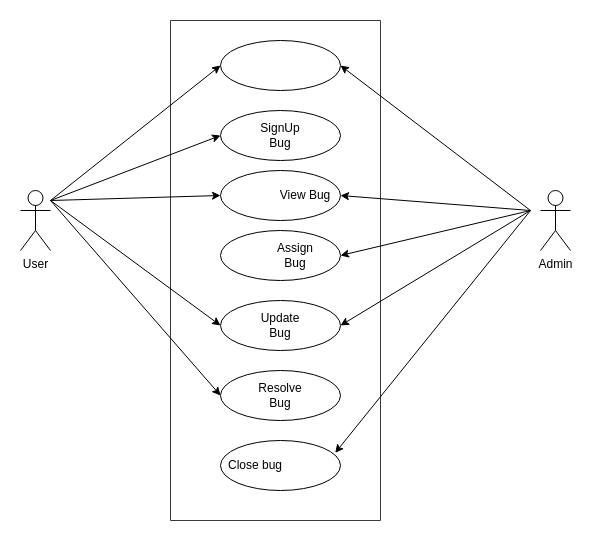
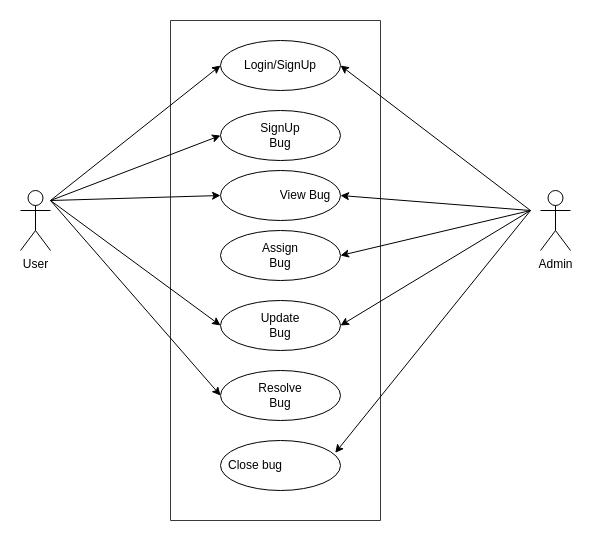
  <mxCell id="0" value="" />
  <mxCell id="1" parent="0" />
  <mxCell id="2" value="" style="swimlane;startSize=0;fillColor=#ffff88;strokeColor=#36393d;" vertex="1" parent="1"><mxGeometry x="170" y="20" width="210" height="500" as="geometry" /></mxCell>
  <mxCell id="3" value="" style="ellipse;whiteSpace=wrap;html=1;" vertex="1" parent="2"><mxGeometry x="50" y="20" width="120" height="50" as="geometry" /></mxCell>
+ <mxCell id="4" value="Login/SignUp" style="text;html=1;align=center;verticalAlign=middle;whiteSpace=wrap;rounded=0;" vertex="1" parent="2"><mxGeometry x="80" y="30" width="60" height="30" as="geometry" /></mxCell>
  <mxCell id="5" value="" style="ellipse;whiteSpace=wrap;html=1;" vertex="1" parent="2"><mxGeometry x="50" y="90" width="120" height="50" as="geometry" /></mxCell>
  <mxCell id="6" value="SignUp Bug" style="text;html=1;strokeColor=none;fillColor=none;align=center;verticalAlign=middle;whiteSpace=wrap;rounded=0;" vertex="1" parent="2"><mxGeometry x="80" y="100" width="60" height="30" as="geometry" /></mxCell>
  <mxCell id="7" value="" style="ellipse;whiteSpace=wrap;html=1;" vertex="1" parent="2"><mxGeometry x="50" y="150" width="120" height="50" as="geometry" /></mxCell>
  <mxCell id="8" value="" style="ellipse;whiteSpace=wrap;html=1;" vertex="1" parent="2"><mxGeometry x="50" y="210" width="120" height="50" as="geometry" /></mxCell>
  <mxCell id="9" value="" style="ellipse;whiteSpace=wrap;html=1;" vertex="1" parent="2"><mxGeometry x="50" y="280" width="120" height="50" as="geometry" /></mxCell>
  <mxCell id="10" value="" style="ellipse;whiteSpace=wrap;html=1;" vertex="1" parent="2"><mxGeometry x="50" y="350" width="120" height="50" as="geometry" /></mxCell>
  <mxCell id="11" value="View Bug" style="text;html=1;strokeColor=none;fillColor=none;align=center;verticalAlign=middle;whiteSpace=wrap;rounded=0;" vertex="1" parent="2"><mxGeometry x="105" y="160" width="60" height="30" as="geometry" /></mxCell>
- <mxCell id="12" value="Assign Bug" style="text;html=1;strokeColor=none;fillColor=none;align=center;verticalAlign=middle;whiteSpace=wrap;rounded=0;" vertex="1" parent="2"><mxGeometry x="95" y="220" width="60" height="30" as="geometry" /></mxCell>
+ <mxCell id="12" value="Assign Bug" style="text;html=1;strokeColor=none;fillColor=none;align=center;verticalAlign=middle;whiteSpace=wrap;rounded=0;" vertex="1" parent="2"><mxGeometry x="80" y="220" width="60" height="30" as="geometry" /></mxCell>
  <mxCell id="13" value="Update Bug" style="text;html=1;strokeColor=none;fillColor=none;align=center;verticalAlign=middle;whiteSpace=wrap;rounded=0;" vertex="1" parent="2"><mxGeometry x="80" y="290" width="60" height="30" as="geometry" /></mxCell>
  <mxCell id="14" value="Resolve Bug" style="text;html=1;strokeColor=none;fillColor=none;align=center;verticalAlign=middle;whiteSpace=wrap;rounded=0;" vertex="1" parent="2"><mxGeometry x="80" y="360" width="60" height="30" as="geometry" /></mxCell>
  <mxCell id="15" value="" style="ellipse;whiteSpace=wrap;html=1;" vertex="1" parent="2"><mxGeometry x="50" y="420" width="120" height="50" as="geometry" /></mxCell>
  <mxCell id="16" value="Close bug" style="text;html=1;strokeColor=none;fillColor=none;align=center;verticalAlign=middle;whiteSpace=wrap;rounded=0;" vertex="1" parent="2"><mxGeometry x="55" y="430" width="60" height="30" as="geometry" /></mxCell>
  <mxCell id="17" value="User" style="shape=umlActor;verticalLabelPosition=bottom;verticalAlign=top;html=1;" vertex="1" parent="1"><mxGeometry x="20" y="190" width="30" height="60" as="geometry" /></mxCell>
  <mxCell id="18" value="Admin" style="shape=umlActor;verticalLabelPosition=bottom;verticalAlign=top;html=1;" vertex="1" parent="1"><mxGeometry x="540" y="190" width="30" height="60" as="geometry" /></mxCell>
  <mxCell id="19" value="" style="endArrow=classic;html=1;rounded=0;entryX=0;entryY=0.5;entryDx=0;entryDy=0;" edge="1" parent="1" target="3"><mxGeometry width="50" height="50" relative="1" as="geometry"><mxPoint x="50" y="200" as="sourcePoint" /><mxPoint x="100" y="150" as="targetPoint" /></mxGeometry></mxCell>
  <mxCell id="20" value="" style="endArrow=classic;html=1;rounded=0;entryX=0;entryY=0.5;entryDx=0;entryDy=0;" edge="1" parent="1" target="5"><mxGeometry width="50" height="50" relative="1" as="geometry"><mxPoint x="50" y="200" as="sourcePoint" /><mxPoint x="100" y="150" as="targetPoint" /></mxGeometry></mxCell>
  <mxCell id="21" value="" style="endArrow=classic;html=1;rounded=0;entryX=0;entryY=0.5;entryDx=0;entryDy=0;" edge="1" parent="1" target="7"><mxGeometry width="50" height="50" relative="1" as="geometry"><mxPoint x="50" y="200" as="sourcePoint" /><mxPoint x="100" y="150" as="targetPoint" /></mxGeometry></mxCell>
  <mxCell id="22" value="" style="endArrow=classic;html=1;rounded=0;entryX=0;entryY=0.5;entryDx=0;entryDy=0;" edge="1" parent="1" target="9"><mxGeometry width="50" height="50" relative="1" as="geometry"><mxPoint x="50" y="200" as="sourcePoint" /><mxPoint x="100" y="150" as="targetPoint" /></mxGeometry></mxCell>
  <mxCell id="23" value="" style="endArrow=classic;html=1;rounded=0;entryX=0;entryY=0.5;entryDx=0;entryDy=0;" edge="1" parent="1" target="10"><mxGeometry width="50" height="50" relative="1" as="geometry"><mxPoint x="50" y="200" as="sourcePoint" /><mxPoint x="100" y="150" as="targetPoint" /></mxGeometry></mxCell>
  <mxCell id="24" value="" style="endArrow=classic;html=1;rounded=0;entryX=1;entryY=0.5;entryDx=0;entryDy=0;" edge="1" parent="1" target="3"><mxGeometry width="50" height="50" relative="1" as="geometry"><mxPoint x="530" y="210" as="sourcePoint" /><mxPoint x="540" y="180" as="targetPoint" /></mxGeometry></mxCell>
  <mxCell id="25" value="" style="endArrow=classic;html=1;rounded=0;entryX=1;entryY=0.5;entryDx=0;entryDy=0;" edge="1" parent="1" target="8"><mxGeometry width="50" height="50" relative="1" as="geometry"><mxPoint x="530" y="210" as="sourcePoint" /><mxPoint x="580" y="160" as="targetPoint" /></mxGeometry></mxCell>
  <mxCell id="26" value="" style="endArrow=classic;html=1;rounded=0;entryX=0.956;entryY=0.247;entryDx=0;entryDy=0;entryPerimeter=0;" edge="1" parent="1" target="15"><mxGeometry width="50" height="50" relative="1" as="geometry"><mxPoint x="530" y="210" as="sourcePoint" /><mxPoint x="580" y="160" as="targetPoint" /></mxGeometry></mxCell>
  <mxCell id="27" value="" style="endArrow=classic;html=1;rounded=0;entryX=1;entryY=0.5;entryDx=0;entryDy=0;" edge="1" parent="1" target="7"><mxGeometry width="50" height="50" relative="1" as="geometry"><mxPoint x="530" y="210" as="sourcePoint" /><mxPoint x="580" y="160" as="targetPoint" /></mxGeometry></mxCell>
  <mxCell id="28" value="" style="endArrow=classic;html=1;rounded=0;entryX=1;entryY=0.5;entryDx=0;entryDy=0;" edge="1" parent="1" target="9"><mxGeometry width="50" height="50" relative="1" as="geometry"><mxPoint x="530" y="210" as="sourcePoint" /><mxPoint x="580" y="160" as="targetPoint" /></mxGeometry></mxCell>
